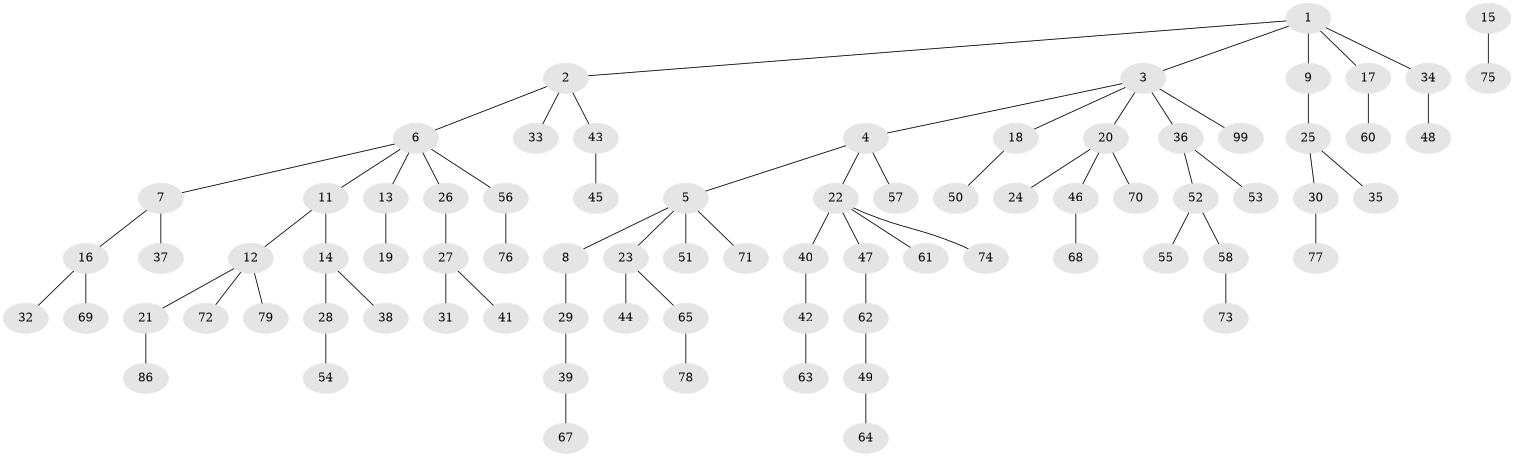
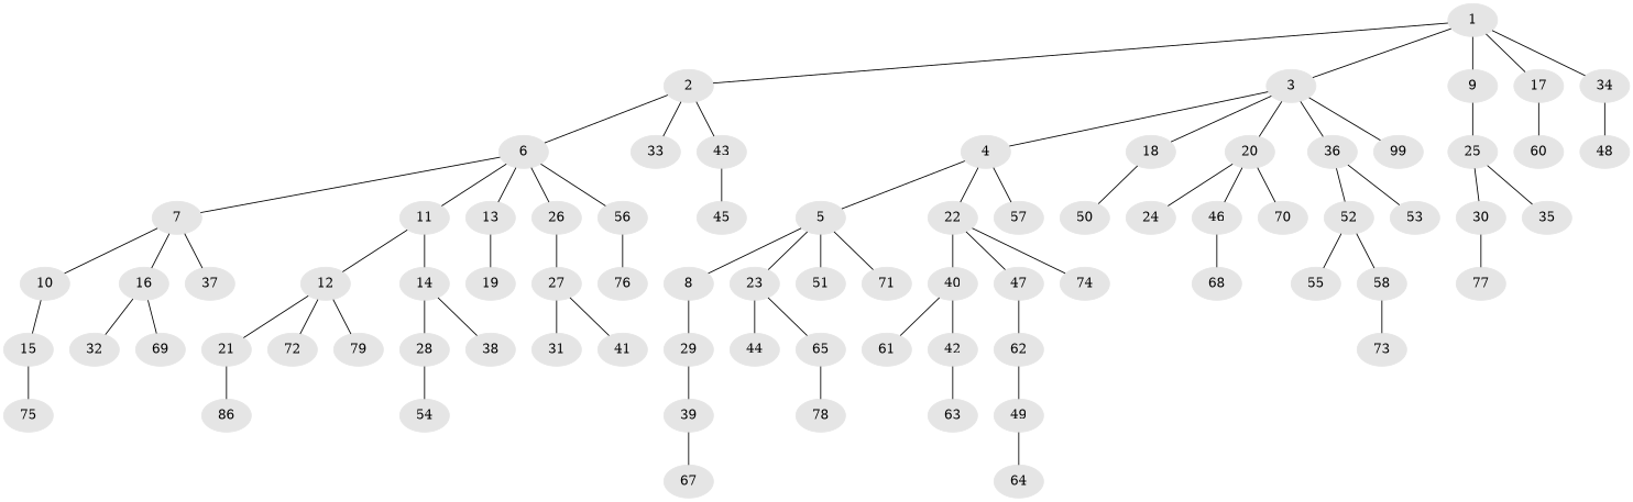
  graph {
    node [color=gray90 style=filled]
    1
    2
    3
    9
    17
    34
    6
    33
    43
    4
    18
    20
    36
    n14 [label=99]
    25
    60
    48
    7
    11
    13
    26
    56
    45
    5
    22
    57
    50
    24
    46
    70
    52
    53
    8
    23
    51
    71
    40
    47
    61
    74
    29
    44
    65
+   10
    16
    37
    12
    14
    19
    27
    76
    15
    32
    69
    39
    30
    35
    75
    21
    72
    79
    28
    38
    n64 [label=86]
    54
    68
    42
    62
    78
    77
    31
    41
    67
    55
    58
    63
    49
    64
    73
    1 -- 2
    1 -- 3
    1 -- 9
    1 -- 17
    1 -- 34
    2 -- 6
    2 -- 33
    2 -- 43
    3 -- 4
    3 -- 18
    3 -- 20
    3 -- 36
    3 -- n14
    9 -- 25
    17 -- 60
    34 -- 48
    6 -- 7
    6 -- 11
    6 -- 13
    6 -- 26
    6 -- 56
    43 -- 45
    4 -- 5
    4 -- 22
    4 -- 57
    18 -- 50
    20 -- 24
    20 -- 46
    20 -- 70
    36 -- 52
    36 -- 53
    25 -- 30
    25 -- 35
+   7 -- 10
    7 -- 16
    7 -- 37
    11 -- 12
    11 -- 14
    13 -- 19
    26 -- 27
    56 -- 76
    5 -- 8
    5 -- 23
    5 -- 51
    5 -- 71
    22 -- 40
    22 -- 47
-   22 -- 61
+   40 -- 61
    22 -- 74
    46 -- 68
    52 -- 55
    52 -- 58
    8 -- 29
    23 -- 44
    23 -- 65
    40 -- 42
    47 -- 62
    29 -- 39
    65 -- 78
+   10 -- 15
    16 -- 32
    16 -- 69
    12 -- 21
    12 -- 72
    12 -- 79
    14 -- 28
    14 -- 38
    27 -- 31
    27 -- 41
    15 -- 75
    39 -- 67
    30 -- 77
    21 -- n64
    28 -- 54
    42 -- 63
    62 -- 49
    58 -- 73
    49 -- 64
  }
